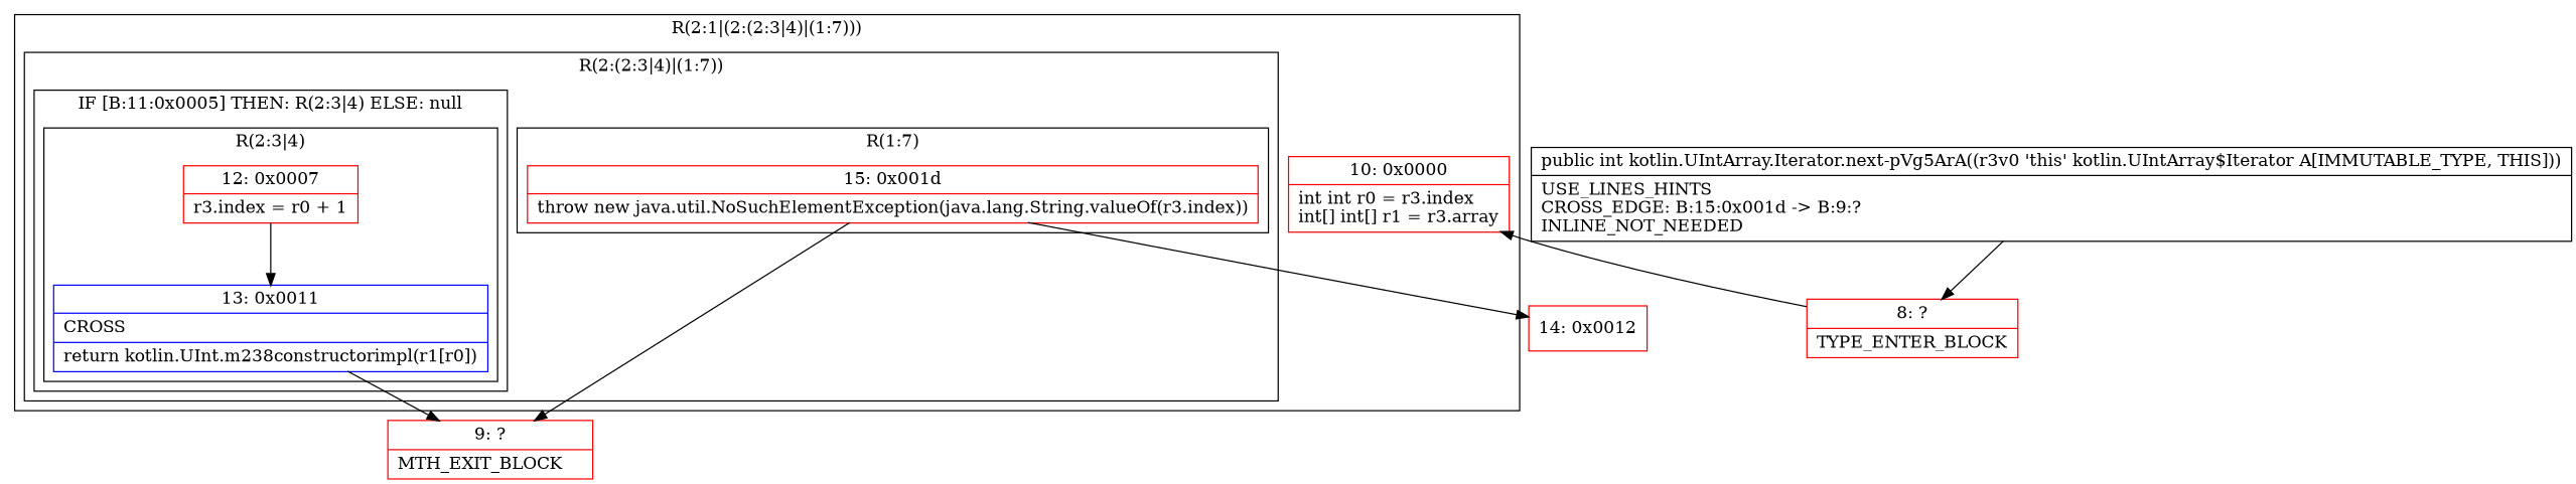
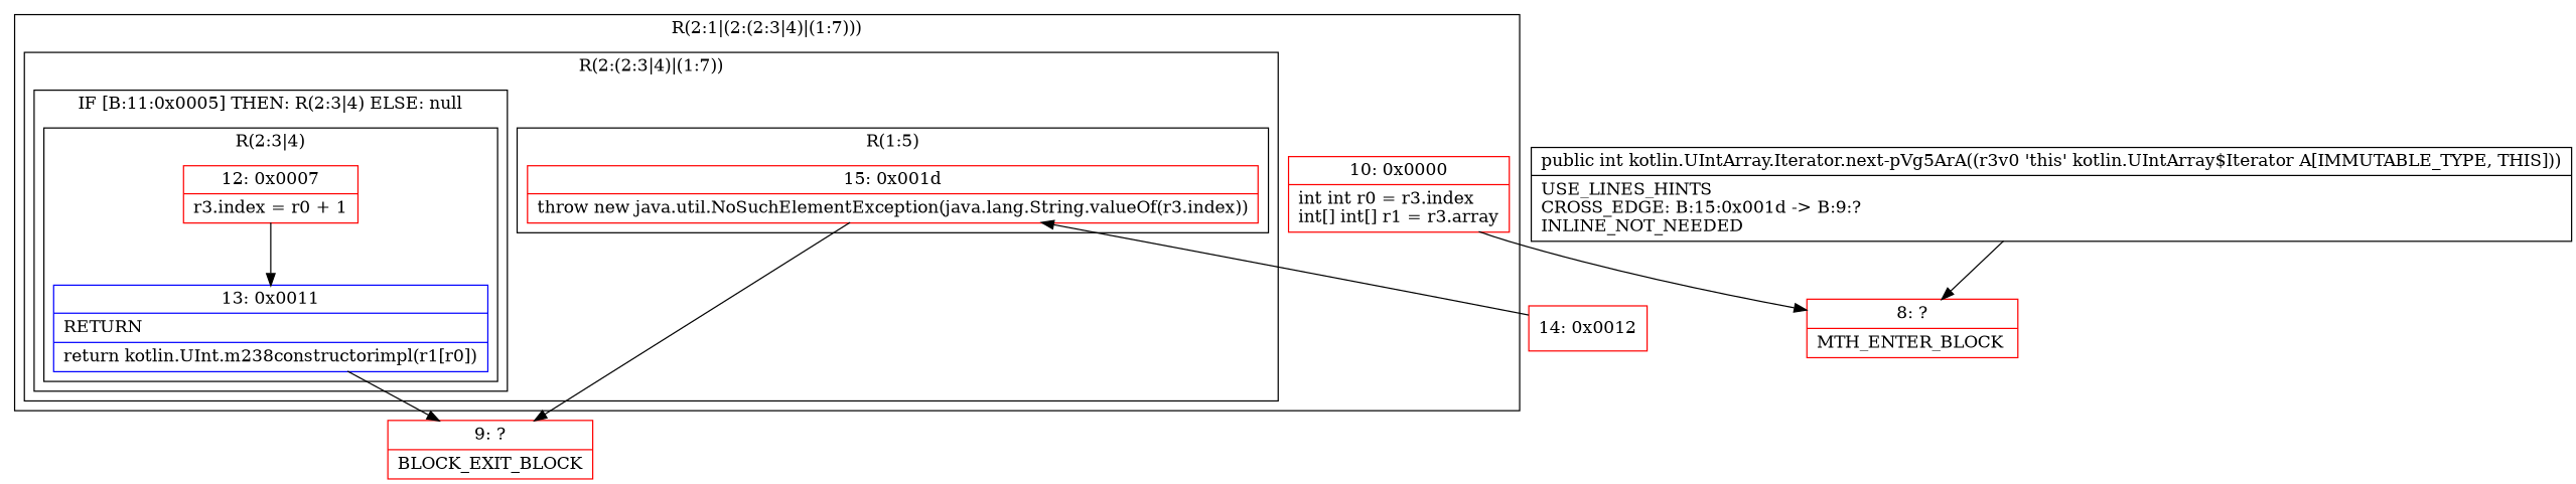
  digraph {
    node [color=red shape=record]
    n1 [label="{12\:\ 0x0007|r3.index = r0 + 1\l}"]
-   n2 [color=blue label="{13\:\ 0x0011|CROSS\l|return kotlin.UInt.m238constructorimpl(r1[r0])\l}"]
+   n2 [color=blue label="{13\:\ 0x0011|RETURN\l|return kotlin.UInt.m238constructorimpl(r1[r0])\l}"]
    n3 [label="{15\:\ 0x001d|throw new java.util.NoSuchElementException(java.lang.String.valueOf(r3.index))\l}"]
    n4 [label="{10\:\ 0x0000|int int r0 = r3.index\lint[] int[] r1 = r3.array\l}"]
-   n5 [label="{9\:\ ?|MTH_EXIT_BLOCK\l}"]
+   n5 [label="{9\:\ ?|BLOCK_EXIT_BLOCK\l}"]
    n6 [label="{14\:\ 0x0012}"]
-   n7 [label="{8\:\ ?|TYPE_ENTER_BLOCK\l}"]
+   n7 [label="{8\:\ ?|MTH_ENTER_BLOCK\l}"]
    n8 [label="{public int kotlin.UIntArray.Iterator.next\-pVg5ArA((r3v0 'this' kotlin.UIntArray$Iterator A[IMMUTABLE_TYPE, THIS]))  | USE_LINES_HINTS\lCROSS_EDGE: B:15:0x001d \-\> B:9:?\lINLINE_NOT_NEEDED\l}" color=""]
    subgraph cluster_1 {
      label="R(2:1|(2:(2:3|4)|(1:7)))"
      n4
      subgraph cluster_2 {
        label="R(2:(2:3|4)|(1:7))"
        subgraph cluster_3 {
          label="IF [B:11:0x0005] THEN: R(2:3|4) ELSE: null"
          subgraph cluster_4 {
            label="R(2:3|4)"
            n1
            n2
          }
        }
        subgraph cluster_5 {
-         label="R(1:7)"
+         label="R(1:5)"
          n3
        }
      }
    }
    n1 -> n2
    n2 -> n5
    n3 -> n5
-   n3 -> n6
-   n7 -> n4
+   n6 -> n3
+   n4 -> n7
    n8 -> n7
  }
